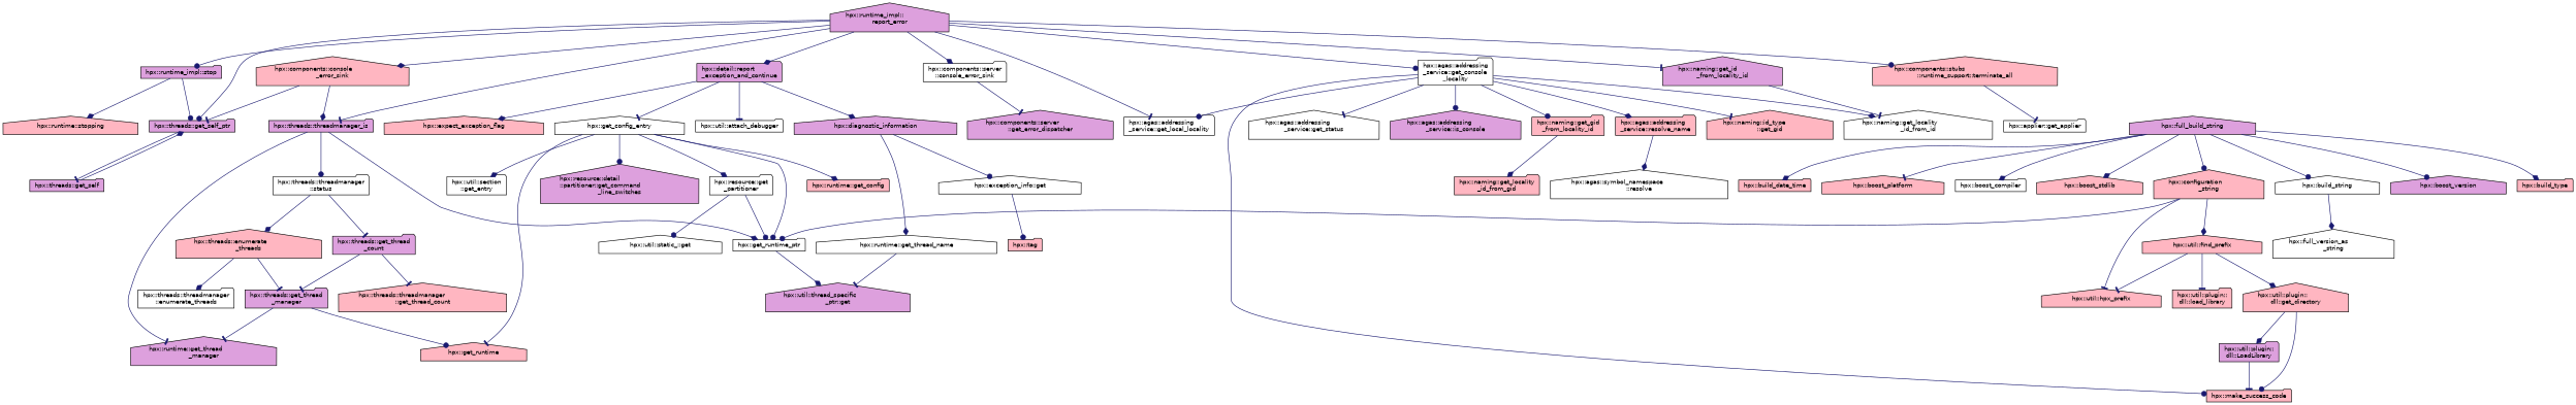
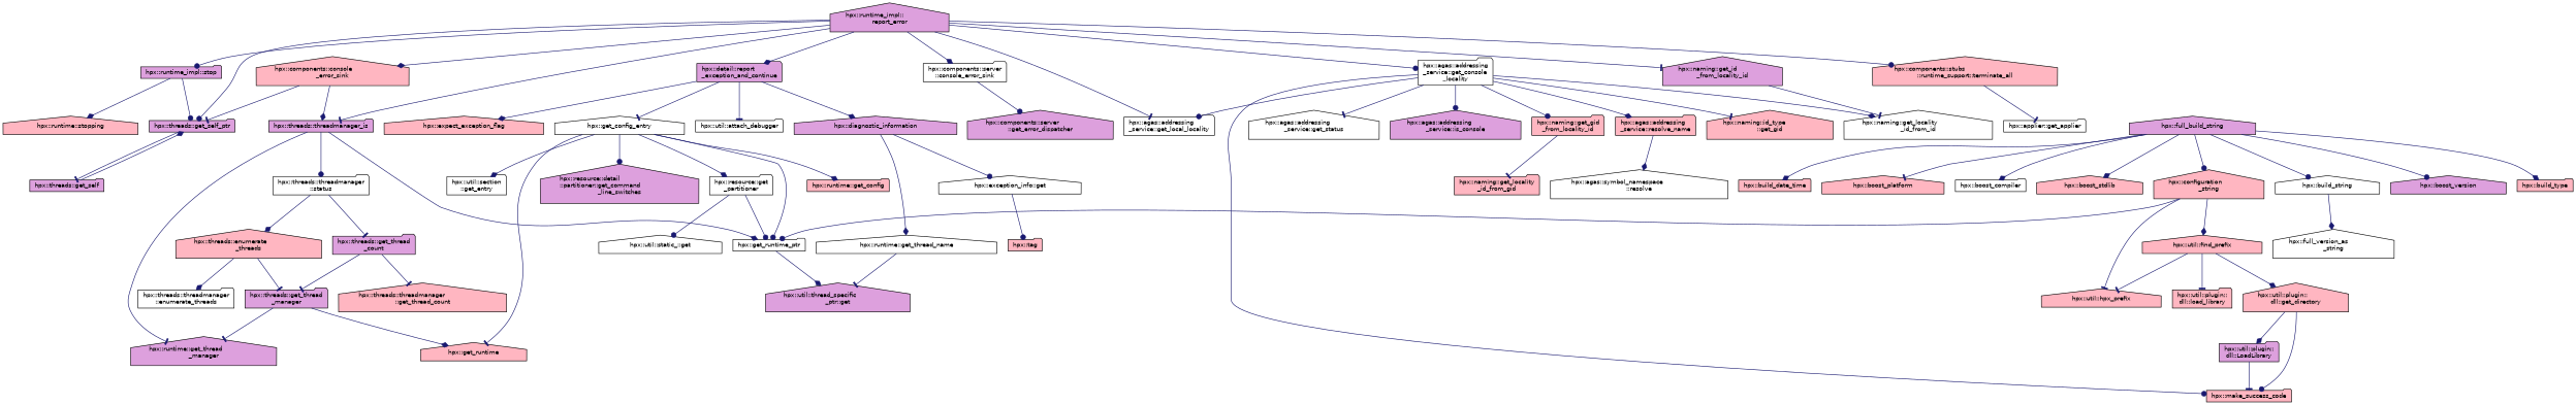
  digraph {
    rankdir=TB
    node [color=black fillcolor=lightpink fontname=Helvetica fontsize=10 shape=house style=filled]
    edge [arrowhead=diamond color=midnightblue fontname=Helvetica fontsize=10 labelfontname=Helvetica labelfontsize=10 style=solid]
    n1 [fillcolor=plum fontcolor=black height=0.2 label="hpx::runtime_impl::\lreport_error" width=0.4]
    n2 [fillcolor=plum height=0.2 label="hpx::threads::get_self_ptr" shape=folder width=0.4]
    n3 [fillcolor=plum height=0.2 label="hpx::threads::threadmanager_is" shape=folder width=0.4]
    n4 [fillcolor=plum height=0.2 label="hpx::detail::report\l_exception_and_continue" shape=folder width=0.4]
    n5 [fillcolor=plum height=0.2 label="hpx::runtime_impl::stop" shape=folder width=0.4]
    n6 [fillcolor=white height=0.2 label="hpx::components::server\l::console_error_sink" shape=folder width=0.4]
    n7 [fillcolor=white height=0.2 label="hpx::agas::addressing\l_service::get_console\l_locality" shape=folder width=0.4]
    n8 [fillcolor=white height=0.2 label="hpx::agas::addressing\l_service::get_local_locality" shape=folder width=0.4]
    n9 [height=0.2 label="hpx::components::console\l_error_sink" width=0.4]
    n10 [height=0.2 label="hpx::components::stubs\l::runtime_support::terminate_all" width=0.4]
    n11 [fillcolor=plum height=0.2 label="hpx::naming::get_id\l_from_locality_id" width=0.4]
    n12 [fillcolor=plum height=0.2 label="hpx::threads::get_self" shape=folder width=0.4]
    n13 [fillcolor=white height=0.2 label="hpx::get_runtime_ptr" shape=folder width=0.4]
    n14 [fillcolor=plum height=0.2 label="hpx::runtime::get_thread\l_manager" width=0.4]
    n15 [fillcolor=white height=0.2 label="hpx::threads::threadmanager\l::status" shape=folder width=0.4]
    n16 [height=0.2 label="hpx::expect_exception_flag" width=0.4]
    n17 [fillcolor=white height=0.2 label="hpx::get_config_entry" width=0.4]
    n18 [fillcolor=white height=0.2 label="hpx::util::attach_debugger" shape=folder width=0.4]
    n19 [fillcolor=plum height=0.2 label="hpx::diagnostic_information" width=0.4]
    n20 [height=0.2 label="hpx::runtime::stopping" width=0.4]
    n21 [fillcolor=plum height=0.2 label="hpx::components::server\l::get_error_dispatcher" width=0.4]
    n22 [height=0.2 label="hpx::make_success_code" shape=folder width=0.4]
    n23 [fillcolor=white height=0.2 label="hpx::agas::addressing\l_service::get_status" width=0.4]
    n24 [fillcolor=plum height=0.2 label="hpx::agas::addressing\l_service::is_console" width=0.4]
    n25 [height=0.2 label="hpx::naming::get_gid\l_from_locality_id" shape=folder width=0.4]
    n26 [height=0.2 label="hpx::agas::addressing\l_service::resolve_name" shape=folder width=0.4]
    n27 [fillcolor=white height=0.2 label="hpx::naming::get_locality\l_id_from_id" width=0.4]
    n28 [height=0.2 label="hpx::naming::id_type\l::get_gid" width=0.4]
    n29 [fillcolor=white height=0.2 label="hpx::applier::get_applier" shape=folder width=0.4]
    n30 [fillcolor=plum height=0.2 label="hpx::util::thread_specific\l_ptr::get" width=0.4]
    n31 [fillcolor=plum height=0.2 label="hpx::threads::get_thread\l_count" shape=folder width=0.4]
    n32 [height=0.2 label="hpx::threads::enumerate\l_threads" width=0.4]
    n33 [fillcolor=plum height=0.2 label="hpx::threads::get_thread\l_manager" shape=folder width=0.4]
    n34 [height=0.2 label="hpx::threads::threadmanager\l::get_thread_count" width=0.4]
    n35 [fillcolor=white height=0.2 label="hpx::threads::threadmanager\l::enumerate_threads" shape=folder width=0.4]
    n36 [height=0.2 label="hpx::get_runtime" width=0.4]
    n37 [height=0.2 label="hpx::runtime::get_config" shape=folder width=0.4]
    n38 [fillcolor=white height=0.2 label="hpx::util::section\l::get_entry" shape=folder width=0.4]
    n39 [fillcolor=white height=0.2 label="hpx::resource::get\l_partitioner" shape=folder width=0.4]
    n40 [fillcolor=plum height=0.2 label="hpx::resource::detail\l::partitioner::get_command\l_line_switches" width=0.4]
    n41 [fillcolor=white height=0.2 label="hpx::exception_info::get" width=0.4]
    n42 [fillcolor=white height=0.2 label="hpx::runtime::get_thread_name" width=0.4]
    n43 [fillcolor=white height=0.2 label="hpx::util::static_::get" width=0.4]
    n44 [height=0.2 label="hpx::tag" shape=folder width=0.4]
    n45 [fillcolor=plum height=0.2 label="hpx::full_build_string" width=0.4]
    n46 [height=0.2 label="hpx::configuration\l_string" width=0.4]
    n47 [fillcolor=white height=0.2 label="hpx::build_string" width=0.4]
    n48 [fillcolor=plum height=0.2 label="hpx::boost_version" width=0.4]
    n49 [height=0.2 label="hpx::build_type" shape=folder width=0.4]
    n50 [height=0.2 label="hpx::build_date_time" shape=folder width=0.4]
    n51 [height=0.2 label="hpx::boost_platform" width=0.4]
    n52 [fillcolor=white height=0.2 label="hpx::boost_compiler" shape=folder width=0.4]
    n53 [height=0.2 label="hpx::boost_stdlib" width=0.4]
    n54 [height=0.2 label="hpx::util::hpx_prefix" width=0.4]
    n55 [height=0.2 label="hpx::util::find_prefix" width=0.4]
    n56 [fillcolor=white height=0.2 label="hpx::full_version_as\l_string" width=0.4]
    n57 [height=0.2 label="hpx::util::plugin::\ldll::load_library" shape=folder width=0.4]
    n58 [height=0.2 label="hpx::util::plugin::\ldll::get_directory" width=0.4]
    n59 [fillcolor=plum height=0.2 label="hpx::util::plugin::\ldll::LoadLibrary" shape=folder width=0.4]
    n60 [height=0.2 label="hpx::naming::get_locality\l_id_from_gid" shape=folder width=0.4]
    n61 [fillcolor=white height=0.2 label="hpx::agas::symbol_namespace\l::resolve" width=0.4]
    n1 -> n2 [arrowhead=dot]
    n1 -> n3 [arrowhead=tee]
    n1 -> n4
    n1 -> n5 [arrowhead=dot]
    n1 -> n6
    n1 -> n7 [arrowhead=dot]
    n1 -> n8 [arrowhead=tee]
    n1 -> n9
    n1 -> n10 [arrowhead=dot]
    n1 -> n11 [arrowhead=tee]
    n2 -> n12 [arrowhead=tee]
    n3 -> n13
    n3 -> n14 [arrowhead=tee]
    n3 -> n15 [arrowhead=dot]
    n4 -> n16
    n4 -> n17 [arrowhead=tee]
    n4 -> n18 [arrowhead=tee]
    n4 -> n19
    n5 -> n2 [arrowhead=dot]
    n5 -> n20
-   n6 -> n21 [arrowhead=tee]
+   n6 -> n21 [arrowhead=dot]
    n7 -> n8 [arrowhead=dot]
    n7 -> n22 [arrowhead=dot]
    n7 -> n23 [arrowhead=tee]
    n7 -> n24 [arrowhead=dot]
    n7 -> n25 [arrowhead=dot]
    n7 -> n26
    n7 -> n27
    n7 -> n28 [arrowhead=tee]
    n9 -> n2 [arrowhead=tee]
    n9 -> n3
    n10 -> n29 [arrowhead=tee]
    n11 -> n27 [arrowhead=tee]
    n12 -> n2
    n13 -> n30
    n15 -> n31 [arrowhead=tee]
    n15 -> n32
    n17 -> n13 [arrowhead=dot]
    n17 -> n36 [arrowhead=tee]
    n17 -> n37
    n17 -> n38
    n17 -> n39
    n17 -> n40 [arrowhead=dot]
    n19 -> n41 [arrowhead=dot]
    n19 -> n42
-   n25 -> n60
+   n25 -> n60 [arrowhead=tee]
    n26 -> n61
    n31 -> n33 [arrowhead=tee]
    n31 -> n34 [arrowhead=tee]
    n32 -> n33 [arrowhead=tee]
    n32 -> n35
    n33 -> n14 [arrowhead=tee]
-   n33 -> n36 [arrowhead=dot]
+   n33 -> n36
    n39 -> n13 [arrowhead=dot]
    n39 -> n43 [arrowhead=dot]
    n41 -> n44 [arrowhead=dot]
    n42 -> n30 [arrowhead=tee]
    n45 -> n46 [arrowhead=dot]
    n45 -> n47 [arrowhead=dot]
    n45 -> n48 [arrowhead=dot]
    n45 -> n49
    n45 -> n50
    n45 -> n51 [arrowhead=tee]
    n45 -> n52
    n45 -> n53
    n46 -> n13 [arrowhead=dot]
    n46 -> n54 [arrowhead=tee]
    n46 -> n55
    n47 -> n56
    n55 -> n54 [arrowhead=tee]
    n55 -> n57 [arrowhead=tee]
    n55 -> n58
    n58 -> n22 [arrowhead=dot]
    n58 -> n59
    n59 -> n22 [arrowhead=tee]
  }
